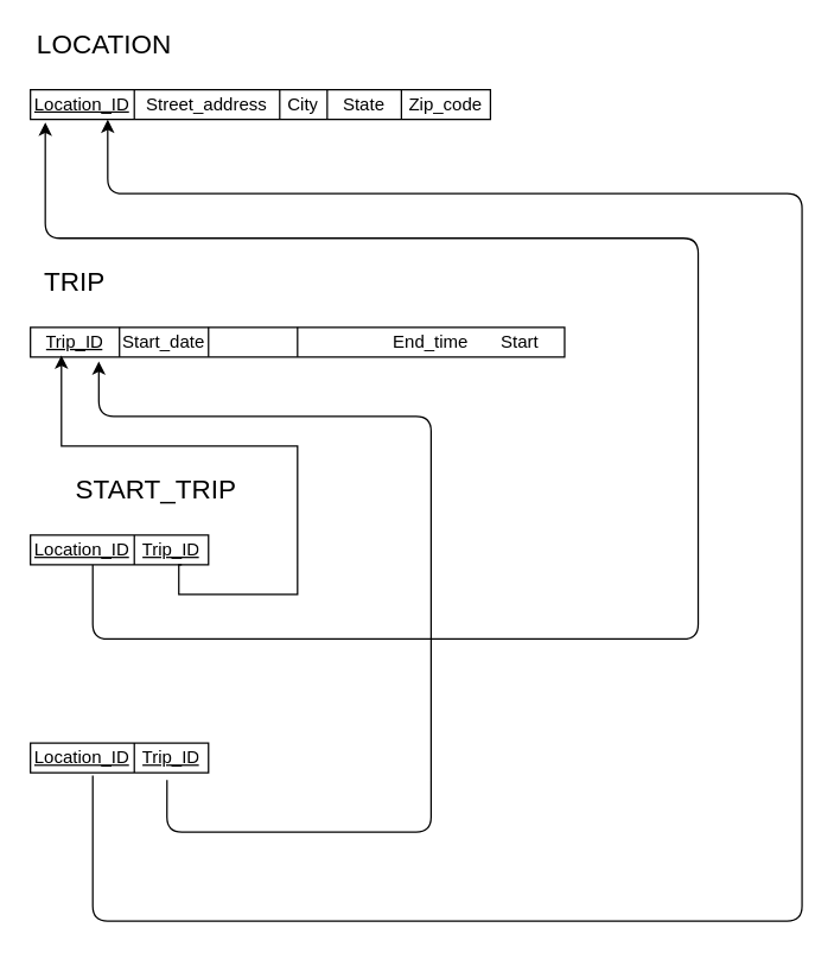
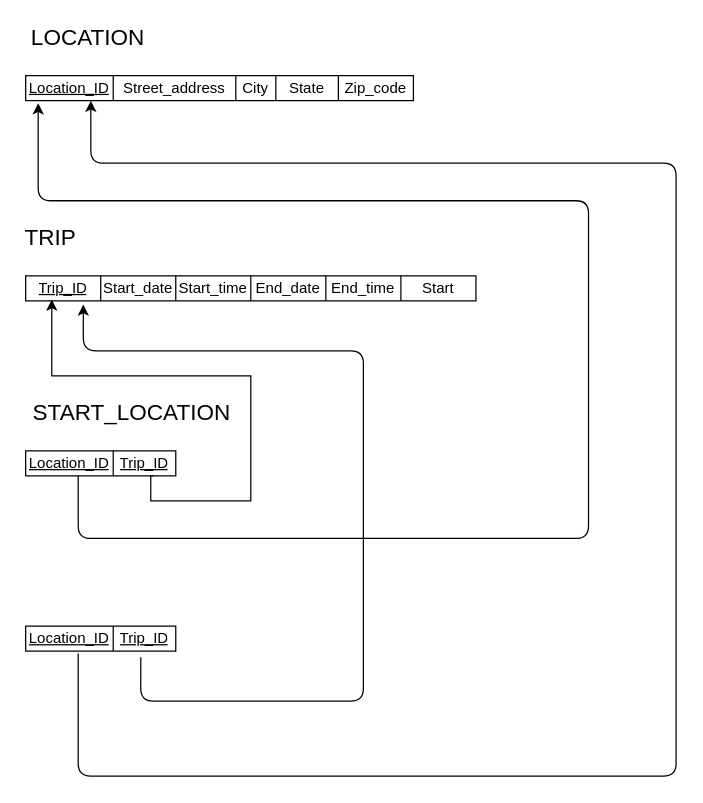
  <mxCell id="0" />
  <mxCell id="1" parent="0" />
  <mxCell id="2" value="" style="shape=table;html=1;whiteSpace=wrap;startSize=0;container=1;collapsible=0;childLayout=tableLayout;" parent="1" vertex="1"><mxGeometry x="20" y="60" width="310" height="20" as="geometry" /></mxCell>
  <mxCell id="3" value="" style="shape=partialRectangle;html=1;whiteSpace=wrap;collapsible=0;dropTarget=0;pointerEvents=0;fillColor=none;top=0;left=0;bottom=0;right=0;points=[[0,0.5],[1,0.5]];portConstraint=eastwest;" parent="2" vertex="1"><mxGeometry width="310" height="20" as="geometry" /></mxCell>
  <mxCell id="4" value="&lt;u&gt;Location_ID&lt;/u&gt;" style="shape=partialRectangle;html=1;whiteSpace=wrap;connectable=0;overflow=hidden;fillColor=none;top=0;left=0;bottom=0;right=0;" parent="3" vertex="1"><mxGeometry width="70" height="20" as="geometry" /></mxCell>
  <mxCell id="5" value="Street_address" style="shape=partialRectangle;html=1;whiteSpace=wrap;connectable=0;overflow=hidden;fillColor=none;top=0;left=0;bottom=0;right=0;" parent="3" vertex="1"><mxGeometry x="70" width="98" height="20" as="geometry" /></mxCell>
  <mxCell id="6" value="City" style="shape=partialRectangle;html=1;whiteSpace=wrap;connectable=0;overflow=hidden;fillColor=none;top=0;left=0;bottom=0;right=0;" parent="3" vertex="1"><mxGeometry x="168" width="32" height="20" as="geometry" /></mxCell>
  <mxCell id="7" value="State" style="shape=partialRectangle;html=1;whiteSpace=wrap;connectable=0;overflow=hidden;fillColor=none;top=0;left=0;bottom=0;right=0;" parent="3" vertex="1"><mxGeometry x="200" width="50" height="20" as="geometry" /></mxCell>
  <mxCell id="8" value="Zip_code" style="shape=partialRectangle;html=1;whiteSpace=wrap;connectable=0;overflow=hidden;fillColor=none;top=0;left=0;bottom=0;right=0;" parent="3" vertex="1"><mxGeometry x="250" width="60" height="20" as="geometry" /></mxCell>
  <mxCell id="9" value="&lt;font style=&quot;font-size: 18px&quot;&gt;LOCATION&lt;/font&gt;" style="text;html=1;strokeColor=none;fillColor=none;align=center;verticalAlign=middle;whiteSpace=wrap;rounded=0;" vertex="1" parent="1"><mxGeometry x="20" y="20" width="100" height="20" as="geometry" /></mxCell>
  <mxCell id="10" value="" style="shape=table;html=1;whiteSpace=wrap;startSize=0;container=1;collapsible=0;childLayout=tableLayout;" vertex="1" parent="1"><mxGeometry x="20" y="220" width="360" height="20" as="geometry" /></mxCell>
  <mxCell id="11" value="" style="shape=partialRectangle;html=1;whiteSpace=wrap;collapsible=0;dropTarget=0;pointerEvents=0;fillColor=none;top=0;left=0;bottom=0;right=0;points=[[0,0.5],[1,0.5]];portConstraint=eastwest;" vertex="1" parent="10"><mxGeometry width="360" height="20" as="geometry" /></mxCell>
  <mxCell id="12" value="&lt;u&gt;Trip_ID&lt;/u&gt;" style="shape=partialRectangle;html=1;whiteSpace=wrap;connectable=0;overflow=hidden;fillColor=none;top=0;left=0;bottom=0;right=0;" vertex="1" parent="11"><mxGeometry width="60" height="20" as="geometry" /></mxCell>
  <mxCell id="13" value="Start_date" style="shape=partialRectangle;html=1;whiteSpace=wrap;connectable=0;overflow=hidden;fillColor=none;top=0;left=0;bottom=0;right=0;" vertex="1" parent="11"><mxGeometry x="60" width="60" height="20" as="geometry" /></mxCell>
+ <mxCell id="14" value="Start_time" style="shape=partialRectangle;html=1;whiteSpace=wrap;connectable=0;overflow=hidden;fillColor=none;top=0;left=0;bottom=0;right=0;" vertex="1" parent="11"><mxGeometry x="120" width="60" height="20" as="geometry" /></mxCell>
+ <mxCell id="15" value="End_date" style="shape=partialRectangle;html=1;whiteSpace=wrap;connectable=0;overflow=hidden;fillColor=none;top=0;left=0;bottom=0;right=0;" vertex="1" parent="11"><mxGeometry x="180" width="60" height="20" as="geometry" /></mxCell>
  <mxCell id="16" value="End_time" style="shape=partialRectangle;html=1;whiteSpace=wrap;connectable=0;overflow=hidden;fillColor=none;top=0;left=0;bottom=0;right=0;" vertex="1" parent="11"><mxGeometry x="240" width="60" height="20" as="geometry" /></mxCell>
  <mxCell id="17" value="Start" style="shape=partialRectangle;html=1;whiteSpace=wrap;connectable=0;overflow=hidden;fillColor=none;top=0;left=0;bottom=0;right=0;" vertex="1" parent="11"><mxGeometry x="300" width="60" height="20" as="geometry" /></mxCell>
- <mxCell id="18" value="&lt;font style=&quot;font-size: 18px&quot;&gt;TRIP&lt;/font&gt;" style="text;html=1;strokeColor=none;fillColor=none;align=center;verticalAlign=middle;whiteSpace=wrap;rounded=0;" vertex="1" parent="1"><mxGeometry x="20" y="180" width="60" height="20" as="geometry" /></mxCell>
+ <mxCell id="18" value="&lt;font style=&quot;font-size: 18px&quot;&gt;TRIP&lt;/font&gt;" style="text;html=1;strokeColor=none;fillColor=none;align=center;verticalAlign=middle;whiteSpace=wrap;rounded=0;" vertex="1" parent="1"><mxGeometry x="10" y="180" width="60" height="20" as="geometry" /></mxCell>
  <mxCell id="19" value="" style="shape=table;html=1;whiteSpace=wrap;startSize=0;container=1;collapsible=0;childLayout=tableLayout;" vertex="1" parent="1"><mxGeometry x="20" y="360" width="120" height="20" as="geometry" /></mxCell>
  <mxCell id="20" value="" style="shape=partialRectangle;html=1;whiteSpace=wrap;collapsible=0;dropTarget=0;pointerEvents=0;fillColor=none;top=0;left=0;bottom=0;right=0;points=[[0,0.5],[1,0.5]];portConstraint=eastwest;" vertex="1" parent="19"><mxGeometry width="120" height="20" as="geometry" /></mxCell>
  <mxCell id="21" value="&lt;u&gt;Location_ID&lt;/u&gt;" style="shape=partialRectangle;html=1;whiteSpace=wrap;connectable=0;overflow=hidden;fillColor=none;top=0;left=0;bottom=0;right=0;" vertex="1" parent="20"><mxGeometry width="70" height="20" as="geometry" /></mxCell>
  <mxCell id="22" value="&lt;u&gt;Trip_ID&lt;/u&gt;" style="shape=partialRectangle;html=1;whiteSpace=wrap;connectable=0;overflow=hidden;fillColor=none;top=0;left=0;bottom=0;right=0;" vertex="1" parent="20"><mxGeometry x="70" width="50" height="20" as="geometry" /></mxCell>
  <mxCell id="23" value="" style="shape=table;html=1;whiteSpace=wrap;startSize=0;container=1;collapsible=0;childLayout=tableLayout;" vertex="1" parent="1"><mxGeometry x="20" y="500" width="120" height="20" as="geometry" /></mxCell>
  <mxCell id="24" value="" style="shape=partialRectangle;html=1;whiteSpace=wrap;collapsible=0;dropTarget=0;pointerEvents=0;fillColor=none;top=0;left=0;bottom=0;right=0;points=[[0,0.5],[1,0.5]];portConstraint=eastwest;" vertex="1" parent="23"><mxGeometry width="120" height="20" as="geometry" /></mxCell>
  <mxCell id="25" value="&lt;u&gt;Location_ID&lt;/u&gt;" style="shape=partialRectangle;html=1;whiteSpace=wrap;connectable=0;overflow=hidden;fillColor=none;top=0;left=0;bottom=0;right=0;" vertex="1" parent="24"><mxGeometry width="70" height="20" as="geometry" /></mxCell>
  <mxCell id="26" value="&lt;u&gt;Trip_ID&lt;/u&gt;" style="shape=partialRectangle;html=1;whiteSpace=wrap;connectable=0;overflow=hidden;fillColor=none;top=0;left=0;bottom=0;right=0;" vertex="1" parent="24"><mxGeometry x="70" width="50" height="20" as="geometry" /></mxCell>
- <mxCell id="27" value="&lt;font style=&quot;font-size: 18px&quot;&gt;START_TRIP&lt;/font&gt;" style="text;html=1;strokeColor=none;fillColor=none;align=center;verticalAlign=middle;whiteSpace=wrap;rounded=0;" vertex="1" parent="1"><mxGeometry x="30" y="320" width="150" height="20" as="geometry" /></mxCell>
+ <mxCell id="27" value="&lt;font style=&quot;font-size: 18px&quot;&gt;START_LOCATION&lt;/font&gt;" style="text;html=1;strokeColor=none;fillColor=none;align=center;verticalAlign=middle;whiteSpace=wrap;rounded=0;" vertex="1" parent="1"><mxGeometry x="30" y="320" width="150" height="20" as="geometry" /></mxCell>
  <mxCell id="28" style="edgeStyle=orthogonalEdgeStyle;rounded=0;orthogonalLoop=1;jettySize=auto;html=1;exitX=0.85;exitY=1;exitDx=0;exitDy=0;entryX=0.058;entryY=0.95;entryDx=0;entryDy=0;entryPerimeter=0;exitPerimeter=0;" edge="1" parent="1" source="20" target="11"><mxGeometry relative="1" as="geometry"><mxPoint x="220" y="300" as="targetPoint" /><Array as="points"><mxPoint x="120" y="380" /><mxPoint x="120" y="400" /><mxPoint x="200" y="400" /><mxPoint x="200" y="300" /><mxPoint x="41" y="300" /></Array></mxGeometry></mxCell>
  <mxCell id="29" value="" style="endArrow=classic;html=1;edgeStyle=orthogonalEdgeStyle;" edge="1" parent="1"><mxGeometry width="50" height="50" relative="1" as="geometry"><mxPoint x="62" y="380" as="sourcePoint" /><mxPoint x="30" y="82" as="targetPoint" /><Array as="points"><mxPoint x="62" y="430" /><mxPoint x="470" y="430" /><mxPoint x="470" y="160" /><mxPoint x="30" y="160" /><mxPoint x="30" y="82" /></Array></mxGeometry></mxCell>
  <mxCell id="30" value="" style="endArrow=classic;html=1;exitX=0.767;exitY=1.25;exitDx=0;exitDy=0;exitPerimeter=0;entryX=0.128;entryY=1.15;entryDx=0;entryDy=0;entryPerimeter=0;edgeStyle=orthogonalEdgeStyle;" edge="1" parent="1" source="24" target="11"><mxGeometry width="50" height="50" relative="1" as="geometry"><mxPoint x="340" y="290" as="sourcePoint" /><mxPoint x="390" y="240" as="targetPoint" /><Array as="points"><mxPoint x="112" y="560" /><mxPoint x="290" y="560" /><mxPoint x="290" y="280" /><mxPoint x="66" y="280" /></Array></mxGeometry></mxCell>
  <mxCell id="31" value="" style="endArrow=classic;html=1;exitX=0.35;exitY=1.1;exitDx=0;exitDy=0;exitPerimeter=0;entryX=0.168;entryY=1;entryDx=0;entryDy=0;entryPerimeter=0;edgeStyle=orthogonalEdgeStyle;" edge="1" parent="1" source="24" target="3"><mxGeometry width="50" height="50" relative="1" as="geometry"><mxPoint x="340" y="290" as="sourcePoint" /><mxPoint x="390" y="240" as="targetPoint" /><Array as="points"><mxPoint x="62" y="620" /><mxPoint x="540" y="620" /><mxPoint x="540" y="130" /><mxPoint x="72" y="130" /></Array></mxGeometry></mxCell>
